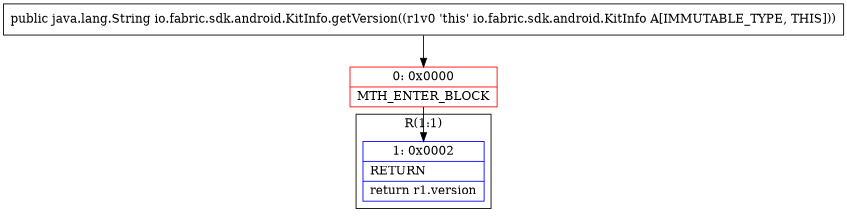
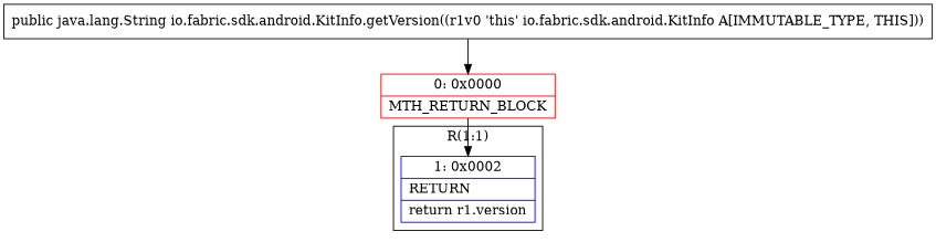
  digraph {
    node [shape=record]
    n1 [color=blue label="{1\:\ 0x0002|RETURN\l|return r1.version\l}"]
-   n2 [color=red label="{0\:\ 0x0000|MTH_ENTER_BLOCK\l}"]
+   n2 [color=red label="{0\:\ 0x0000|MTH_RETURN_BLOCK\l}"]
    n3 [label="{public java.lang.String io.fabric.sdk.android.KitInfo.getVersion((r1v0 'this' io.fabric.sdk.android.KitInfo A[IMMUTABLE_TYPE, THIS])) }"]
    subgraph cluster_1 {
      label="R(1:1)"
      n1
    }
    n2 -> n1
    n3 -> n2
  }
